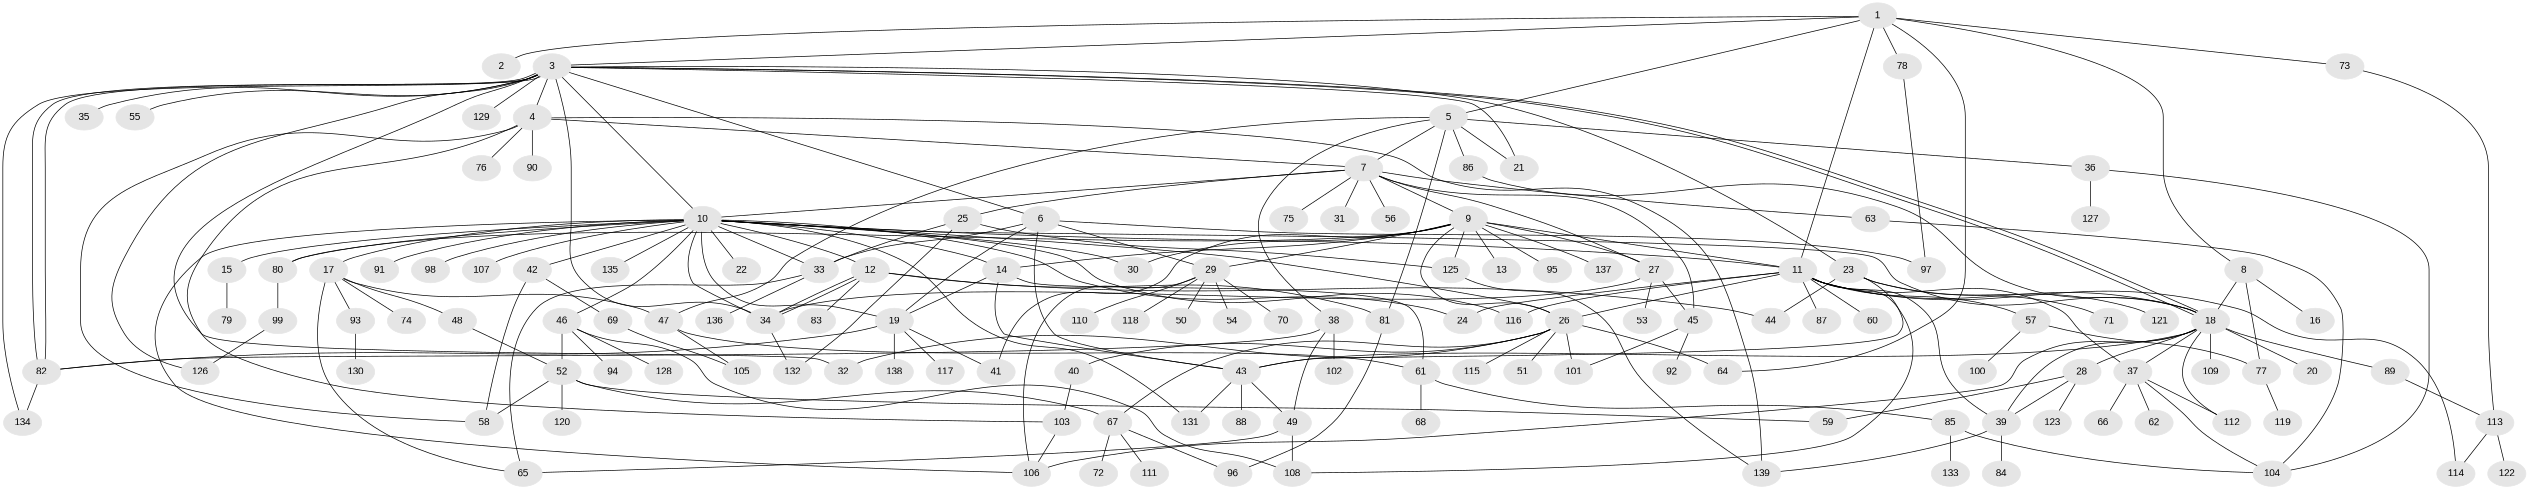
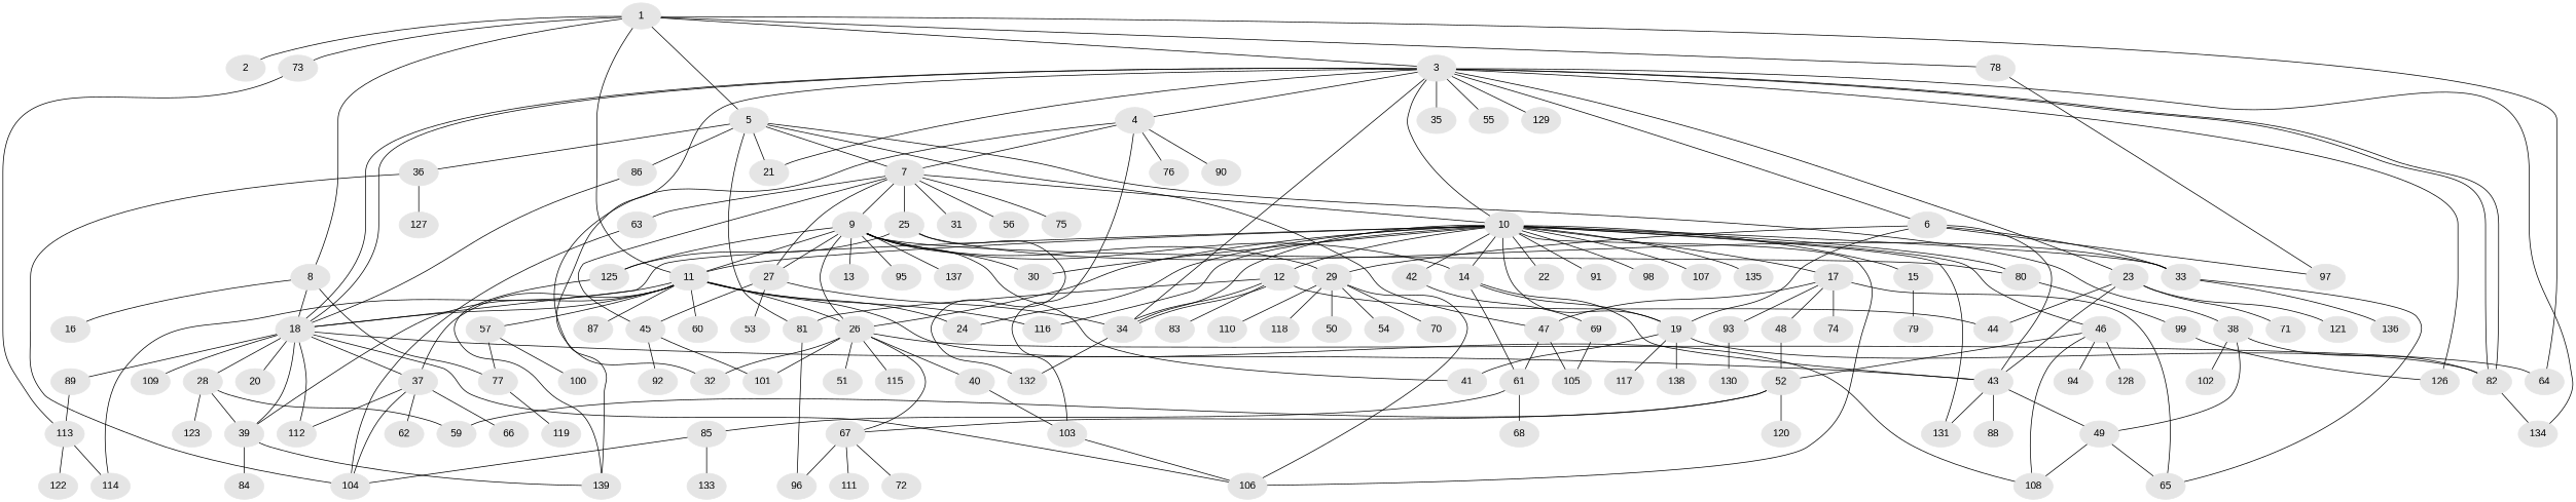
  graph {
    fontname="Liberation Sans"
    node [color=gray90 fontname="Liberation Sans" style=filled]
    edge [fontname="Liberation Sans"]
    1
    2
    3
    5
    8
    11
    64
    73
    78
    4
    6
    10
    18
    21
    23
    32
    34
    35
    55
    82
    126
    129
    134
    7
    36
    38
    47
    81
    86
    16
    77
    26
    24
    116
    37
    39
    57
    60
    87
    108
    114
    113
    97
-   58
    76
    90
    103
    139
    19
    29
    33
    43
    14
    30
    80
    12
    15
    17
    22
    42
    46
    91
    98
    106
    107
    131
    135
    20
    28
    89
    109
    112
    44
    71
    121
    132
    9
    25
    27
    31
    45
    56
    63
    75
    104
    127
    49
    102
    61
    105
    96
    41
    117
    138
    50
    54
    70
    110
    118
    65
    136
    88
    13
    95
    125
    137
    53
    101
    92
    119
    40
    51
    67
    115
    99
    83
    79
    48
    74
    93
    69
    52
    94
    128
    62
    66
    84
    100
    68
    85
    130
    59
    123
    72
    111
    120
    133
    122
    1 -- 2
    1 -- 3
    1 -- 5
    1 -- 8
    1 -- 11
    1 -- 64
    1 -- 73
    1 -- 78
    3 -- 4
    3 -- 6
    3 -- 10
    3 -- 18
    3 -- 18
    3 -- 21
    3 -- 23
    3 -- 32
    3 -- 34
    3 -- 35
    3 -- 55
    3 -- 82
    3 -- 82
    3 -- 126
    3 -- 129
    3 -- 134
    5 -- 21
    5 -- 7
    5 -- 36
    5 -- 38
    5 -- 47
    5 -- 81
    5 -- 86
    8 -- 18
    8 -- 16
    8 -- 77
    11 -- 18
    11 -- 26
    11 -- 24
    11 -- 116
    11 -- 37
    11 -- 39
    11 -- 57
    11 -- 60
    11 -- 87
    11 -- 108
    11 -- 114
    73 -- 113
    78 -- 97
    4 -- 7
-   4 -- 58
    4 -- 76
    4 -- 90
    4 -- 103
    4 -- 139
    6 -- 97
    6 -- 19
    6 -- 29
    6 -- 33
    6 -- 43
    10 -- 11
    10 -- 18
    10 -- 34
    10 -- 26
    10 -- 24
    10 -- 116
    10 -- 19
    10 -- 33
    10 -- 14
    10 -- 30
    10 -- 80
    10 -- 12
    10 -- 15
    10 -- 17
    10 -- 22
    10 -- 42
    10 -- 46
    10 -- 91
    10 -- 98
    10 -- 106
    10 -- 107
    10 -- 131
    10 -- 135
    18 -- 37
    18 -- 39
    18 -- 43
    18 -- 106
    18 -- 20
    18 -- 28
    18 -- 89
    18 -- 109
    18 -- 112
    23 -- 43
    23 -- 44
    23 -- 71
    23 -- 121
    34 -- 132
    82 -- 134
    7 -- 10
    7 -- 9
    7 -- 25
    7 -- 27
    7 -- 31
    7 -- 45
    7 -- 56
    7 -- 63
    7 -- 75
    36 -- 104
    36 -- 127
    38 -- 82
    38 -- 49
    38 -- 102
    47 -- 61
    47 -- 105
    81 -- 96
    86 -- 18
    77 -- 119
    26 -- 64
    26 -- 32
    26 -- 101
    26 -- 40
    26 -- 51
    26 -- 67
    26 -- 115
    37 -- 112
    37 -- 104
    37 -- 62
    37 -- 66
    39 -- 139
    39 -- 84
    57 -- 77
    57 -- 100
    113 -- 114
    113 -- 122
    103 -- 106
    19 -- 82
    19 -- 41
    19 -- 117
    19 -- 138
    29 -- 106
    29 -- 50
    29 -- 54
    29 -- 70
    29 -- 110
    29 -- 118
    33 -- 65
    33 -- 136
    43 -- 131
    43 -- 49
    43 -- 88
    14 -- 19
    14 -- 43
    14 -- 61
    80 -- 99
    12 -- 34
    12 -- 34
    12 -- 81
    12 -- 44
    12 -- 83
    15 -- 79
    17 -- 47
    17 -- 65
    17 -- 48
    17 -- 74
    17 -- 93
-   42 -- 58
    42 -- 69
    46 -- 108
    46 -- 52
    46 -- 94
    46 -- 128
    28 -- 39
    28 -- 59
    28 -- 123
    89 -- 113
    9 -- 11
    9 -- 26
    9 -- 29
    9 -- 14
    9 -- 30
    9 -- 80
    9 -- 27
    9 -- 41
    9 -- 13
    9 -- 95
    9 -- 125
    9 -- 137
    25 -- 33
    25 -- 132
    25 -- 125
    27 -- 34
    27 -- 45
    27 -- 53
    45 -- 101
    45 -- 92
    63 -- 104
    49 -- 108
    49 -- 65
    61 -- 68
    61 -- 85
    125 -- 139
    40 -- 103
    67 -- 96
    67 -- 72
    67 -- 111
    99 -- 126
    48 -- 52
    93 -- 130
    69 -- 105
-   52 -- 58
    52 -- 67
    52 -- 59
    52 -- 120
    85 -- 104
    85 -- 133
  }
